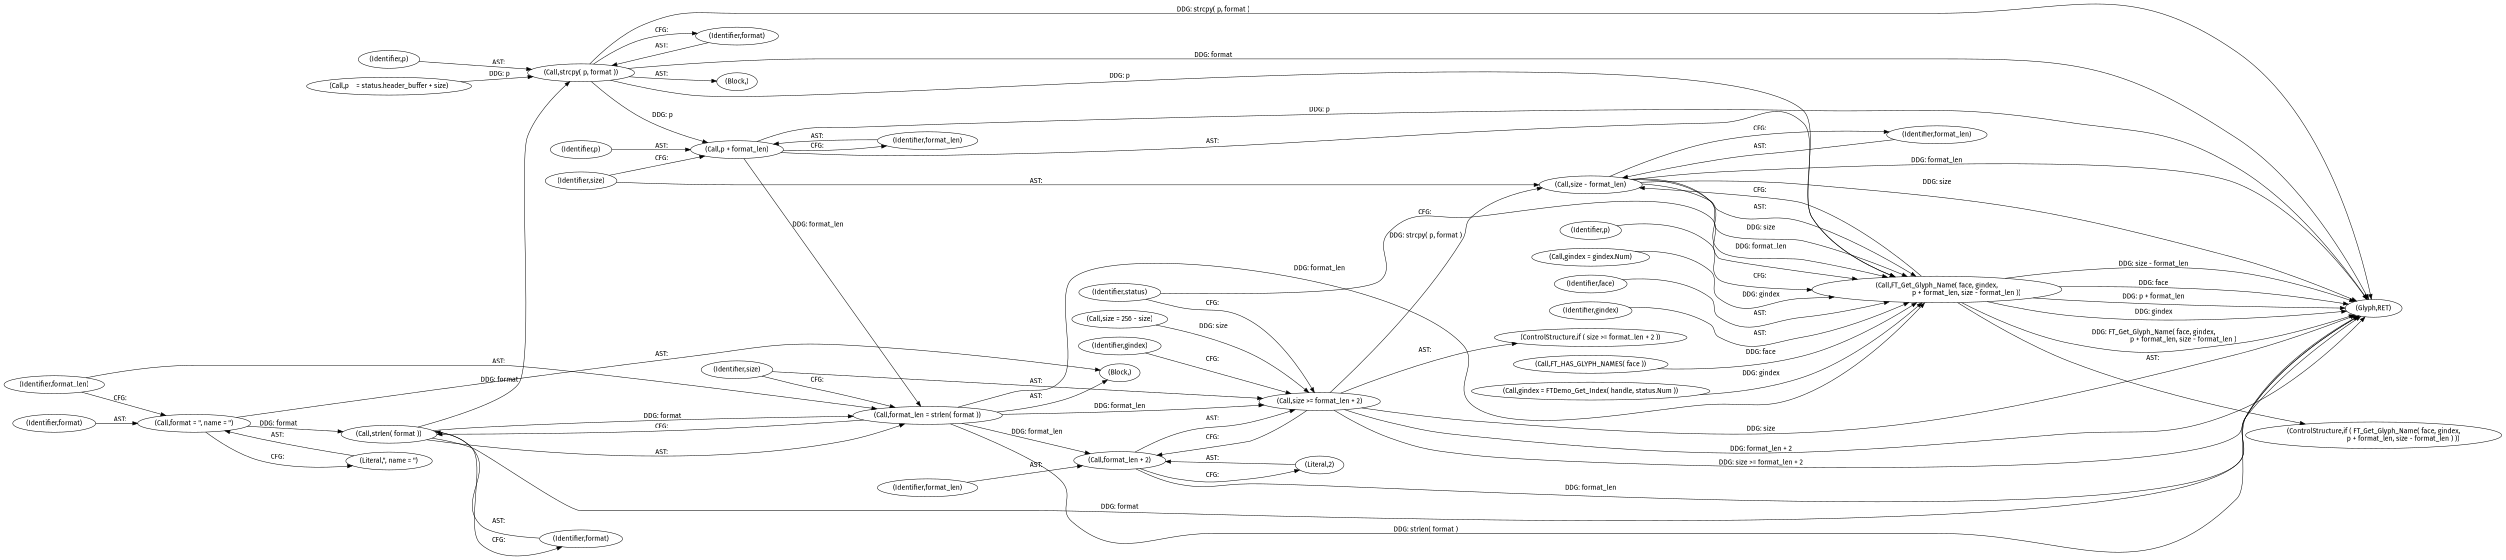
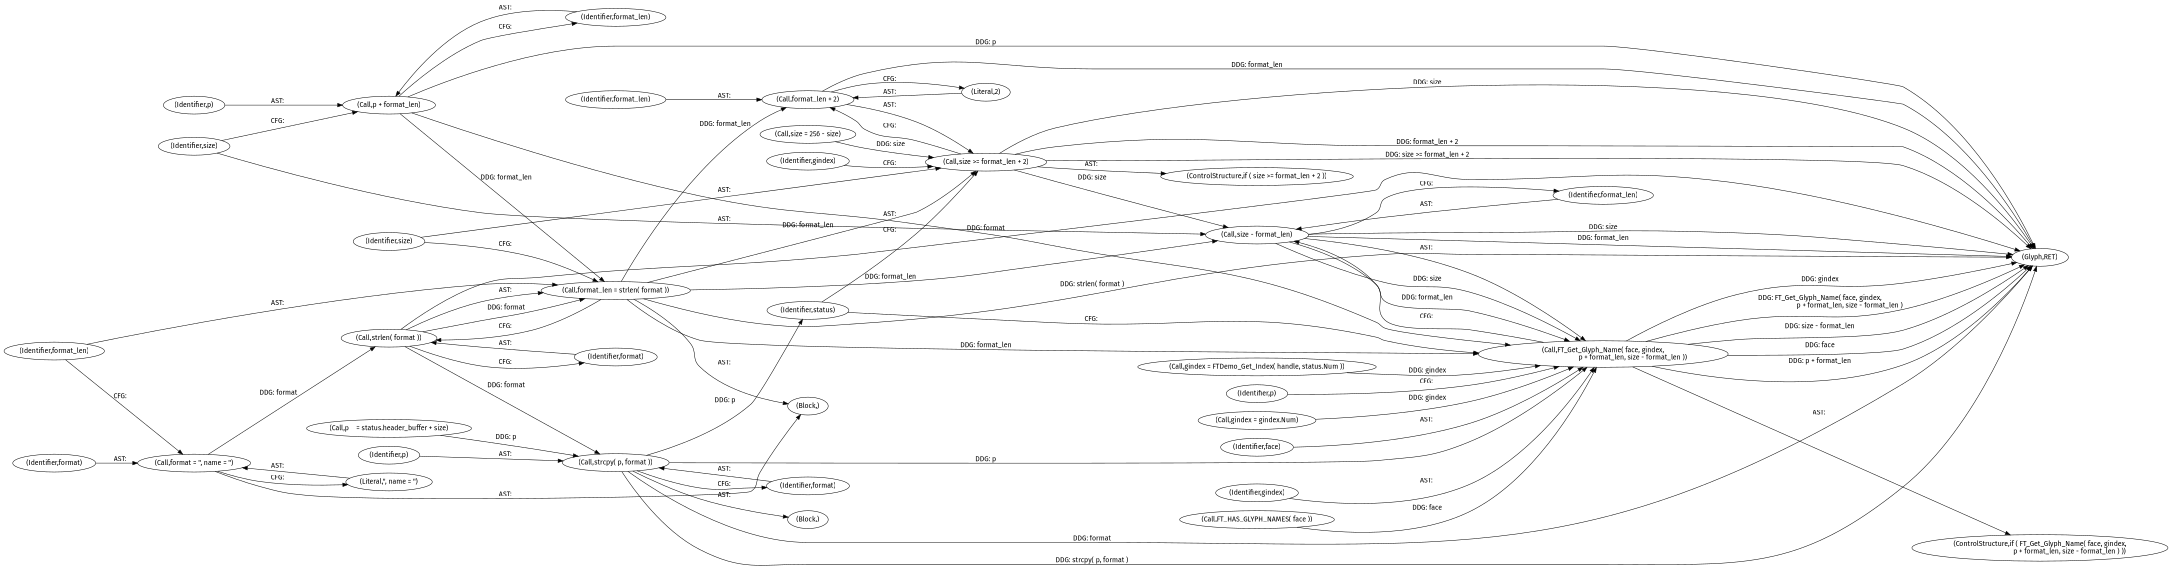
  digraph {
    fontname="Fira Sans"
    rankdir=LR
    node [fontname="Fira Sans"]
    edge [fontname="Fira Sans"]
    n1 [label="(Call,strlen( format ))"]
    n2 [label="(Call,format_len = strlen( format ))"]
    n3 [label="(Call,strcpy( p, format ))"]
    n4 [label="(Glyph,RET)"]
    n5 [label="(Identifier,format)"]
    n6 [label="(Block,)"]
    n7 [label="(Call,size >= format_len + 2)"]
    n8 [label="(Call,size - format_len)"]
    n9 [label="(Call,FT_Get_Glyph_Name( face, gindex,\n                                p + format_len, size - format_len ))"]
    n10 [label="(Call,format_len + 2)"]
    n11 [label="(Call,p + format_len)"]
    n12 [label="(Identifier,format)"]
    n13 [label="(Block,)"]
    n14 [label="(Call,format = \", name = \")"]
    n15 [label="(Literal,\", name = \")"]
    n16 [label="(ControlStructure,if ( size >= format_len + 2 ))"]
    n17 [label="(Identifier,format_len)"]
    n18 [label="(ControlStructure,if ( FT_Get_Glyph_Name( face, gindex,\n                                p + format_len, size - format_len ) ))"]
    n19 [label="(Literal,2)"]
    n20 [label="(Identifier,format_len)"]
    n21 [label="(Call,p    = status.header_buffer + size)"]
    n22 [label="(Identifier,gindex)"]
    n23 [label="(Identifier,status)"]
    n24 [label="(Identifier,p)"]
    n25 [label="(Call,FT_HAS_GLYPH_NAMES( face ))"]
    n26 [label="(Call,gindex = FTDemo_Get_Index( handle, status.Num ))"]
    n27 [label="(Identifier,format_len)"]
    n28 [label="(Identifier,p)"]
    n29 [label="(Identifier,format)"]
    n30 [label="(Identifier,size)"]
    n31 [label="(Call,gindex = gindex.Num)"]
    n32 [label="(Identifier,p)"]
    n33 [label="(Call,size = 256 - size)"]
    n34 [label="(Identifier,format_len)"]
    n35 [label="(Identifier,size)"]
    n36 [label="(Identifier,face)"]
    n37 [label="(Identifier,gindex)"]
    n1 -> n2 [label="AST: "]
    n1 -> n2 [label="DDG: format"]
    n1 -> n3 [label="DDG: format"]
    n1 -> n4 [label="DDG: format"]
    n1 -> n5 [label="CFG: "]
    n2 -> n1 [label="CFG: "]
    n2 -> n4 [label="DDG: strlen( format )"]
    n2 -> n6 [label="AST: "]
    n2 -> n7 [label="DDG: format_len"]
+   n2 -> n8 [label="DDG: format_len"]
    n2 -> n9 [label="DDG: format_len"]
    n2 -> n10 [label="DDG: format_len"]
    n3 -> n4 [label="DDG: strcpy( p, format )"]
    n3 -> n4 [label="DDG: format"]
    n3 -> n9 [label="DDG: p"]
-   n3 -> n11 [label="DDG: p"]
+   n3 -> n23 [label="DDG: p"]
    n3 -> n12 [label="CFG: "]
    n3 -> n13 [label="AST: "]
    n5 -> n1 [label="AST: "]
    n7 -> n4 [label="DDG: size"]
    n7 -> n4 [label="DDG: format_len + 2"]
    n7 -> n4 [label="DDG: size >= format_len + 2"]
-   n7 -> n8 [label="DDG: strcpy( p, format )"]
+   n7 -> n8 [label="DDG: size"]
    n7 -> n10 [label="CFG: "]
    n7 -> n16 [label="AST: "]
    n8 -> n4 [label="DDG: format_len"]
    n8 -> n4 [label="DDG: size"]
    n8 -> n9 [label="AST: "]
    n8 -> n9 [label="DDG: size"]
    n8 -> n9 [label="DDG: format_len"]
    n8 -> n17 [label="CFG: "]
    n9 -> n4 [label="DDG: FT_Get_Glyph_Name( face, gindex,\n                                p + format_len, size - format_len )"]
    n9 -> n4 [label="DDG: size - format_len"]
    n9 -> n4 [label="DDG: face"]
    n9 -> n4 [label="DDG: p + format_len"]
    n9 -> n4 [label="DDG: gindex"]
    n9 -> n8 [label="CFG: "]
    n9 -> n18 [label="AST: "]
    n10 -> n4 [label="DDG: format_len"]
    n10 -> n7 [label="AST: "]
    n10 -> n19 [label="CFG: "]
    n11 -> n2 [label="DDG: format_len"]
    n11 -> n4 [label="DDG: p"]
    n11 -> n9 [label="AST: "]
    n11 -> n20 [label="CFG: "]
    n12 -> n3 [label="AST: "]
    n14 -> n1 [label="DDG: format"]
    n14 -> n6 [label="AST: "]
    n14 -> n15 [label="CFG: "]
    n15 -> n14 [label="AST: "]
    n17 -> n8 [label="AST: "]
    n19 -> n10 [label="AST: "]
    n20 -> n11 [label="AST: "]
    n21 -> n3 [label="DDG: p"]
    n22 -> n9 [label="AST: "]
    n23 -> n7 [label="CFG: "]
    n23 -> n9 [label="CFG: "]
    n24 -> n3 [label="AST: "]
    n25 -> n9 [label="DDG: face"]
    n26 -> n9 [label="DDG: gindex"]
    n27 -> n2 [label="AST: "]
    n27 -> n14 [label="CFG: "]
    n28 -> n9 [label="CFG: "]
    n29 -> n14 [label="AST: "]
    n30 -> n2 [label="CFG: "]
    n30 -> n7 [label="AST: "]
    n31 -> n9 [label="DDG: gindex"]
    n32 -> n11 [label="AST: "]
    n33 -> n7 [label="DDG: size"]
    n34 -> n10 [label="AST: "]
    n35 -> n8 [label="AST: "]
    n35 -> n11 [label="CFG: "]
    n36 -> n9 [label="AST: "]
    n37 -> n7 [label="CFG: "]
  }
